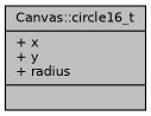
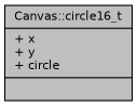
  digraph {
-   n1 [color=black fillcolor=grey75 fontcolor=black fontname=Helvetica fontsize=10 height=0.2 label="{Canvas::circle16_t\n|+ x\l+ y\l+ radius\l|}" shape=record style=filled width=0.4]
+   n1 [color=black fillcolor=grey75 fontcolor=black fontname=Helvetica fontsize=10 height=0.2 label="{Canvas::circle16_t\n|+ x\l+ y\l+ circle\l|}" shape=record style=filled width=0.4]
  }
